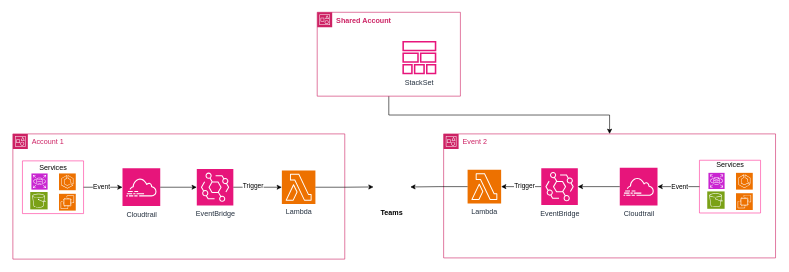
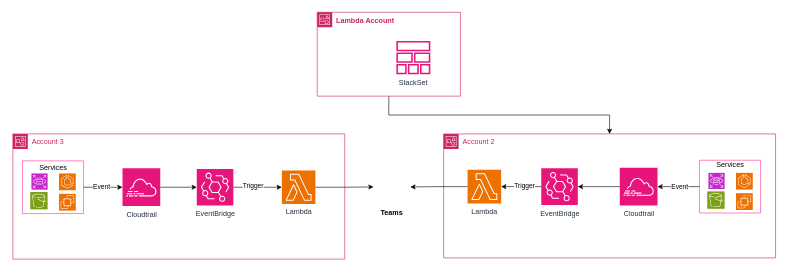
  <mxCell id="0" />
  <mxCell id="1" parent="0" />
  <mxCell id="2" value="Teams" style="shape=image;verticalLabelPosition=bottom;labelBackgroundColor=default;verticalAlign=top;aspect=fixed;imageAspect=0;image=https://upload.wikimedia.org/wikipedia/commons/thumb/c/c9/Microsoft_Office_Teams_%282018%E2%80%93present%29.svg/2203px-Microsoft_Office_Teams_%282018%E2%80%93present%29.svg.png;fontStyle=1" parent="1" vertex="1"><mxGeometry x="622" y="283" width="61.42" height="57.12" as="geometry" /></mxCell>
- <mxCell id="3" value="&lt;div&gt;Account 1&lt;/div&gt;&lt;div&gt;&lt;br&gt;&lt;/div&gt;" style="points=[[0,0],[0.25,0],[0.5,0],[0.75,0],[1,0],[1,0.25],[1,0.5],[1,0.75],[1,1],[0.75,1],[0.5,1],[0.25,1],[0,1],[0,0.75],[0,0.5],[0,0.25]];outlineConnect=0;gradientColor=none;html=1;whiteSpace=wrap;fontSize=12;fontStyle=0;container=1;pointerEvents=0;collapsible=0;recursiveResize=0;shape=mxgraph.aws4.group;grIcon=mxgraph.aws4.group_account;strokeColor=#CD2264;fillColor=none;verticalAlign=top;align=left;spacingLeft=30;fontColor=#CD2264;dashed=0;" parent="1" vertex="1"><mxGeometry x="20" y="223" width="554" height="209" as="geometry" /></mxCell>
+ <mxCell id="3" value="&lt;div&gt;Account 3&lt;/div&gt;&lt;div&gt;&lt;br&gt;&lt;/div&gt;" style="points=[[0,0],[0.25,0],[0.5,0],[0.75,0],[1,0],[1,0.25],[1,0.5],[1,0.75],[1,1],[0.75,1],[0.5,1],[0.25,1],[0,1],[0,0.75],[0,0.5],[0,0.25]];outlineConnect=0;gradientColor=none;html=1;whiteSpace=wrap;fontSize=12;fontStyle=0;container=1;pointerEvents=0;collapsible=0;recursiveResize=0;shape=mxgraph.aws4.group;grIcon=mxgraph.aws4.group_account;strokeColor=#CD2264;fillColor=none;verticalAlign=top;align=left;spacingLeft=30;fontColor=#CD2264;dashed=0;" parent="1" vertex="1"><mxGeometry x="20" y="223" width="554" height="209" as="geometry" /></mxCell>
  <mxCell id="4" value="&lt;div&gt;EventBridge&lt;/div&gt;" style="sketch=0;points=[[0,0,0],[0.25,0,0],[0.5,0,0],[0.75,0,0],[1,0,0],[0,1,0],[0.25,1,0],[0.5,1,0],[0.75,1,0],[1,1,0],[0,0.25,0],[0,0.5,0],[0,0.75,0],[1,0.25,0],[1,0.5,0],[1,0.75,0]];outlineConnect=0;fontColor=#232F3E;fillColor=#E7157B;strokeColor=#ffffff;dashed=0;verticalLabelPosition=bottom;verticalAlign=top;align=center;html=1;fontSize=12;fontStyle=0;aspect=fixed;shape=mxgraph.aws4.resourceIcon;resIcon=mxgraph.aws4.eventbridge;" parent="3" vertex="1"><mxGeometry x="307" y="58.5" width="61" height="61" as="geometry" /></mxCell>
  <mxCell id="5" value="Cloudtrail" style="sketch=0;points=[[0,0,0],[0.25,0,0],[0.5,0,0],[0.75,0,0],[1,0,0],[0,1,0],[0.25,1,0],[0.5,1,0],[0.75,1,0],[1,1,0],[0,0.25,0],[0,0.5,0],[0,0.75,0],[1,0.25,0],[1,0.5,0],[1,0.75,0]];points=[[0,0,0],[0.25,0,0],[0.5,0,0],[0.75,0,0],[1,0,0],[0,1,0],[0.25,1,0],[0.5,1,0],[0.75,1,0],[1,1,0],[0,0.25,0],[0,0.5,0],[0,0.75,0],[1,0.25,0],[1,0.5,0],[1,0.75,0]];outlineConnect=0;fontColor=#232F3E;fillColor=#E7157B;strokeColor=#ffffff;dashed=0;verticalLabelPosition=bottom;verticalAlign=top;align=center;html=1;fontSize=12;fontStyle=0;aspect=fixed;shape=mxgraph.aws4.resourceIcon;resIcon=mxgraph.aws4.cloudtrail;" parent="3" vertex="1"><mxGeometry x="183" y="57.5" width="63" height="63" as="geometry" /></mxCell>
  <mxCell id="6" value="Lambda" style="sketch=0;points=[[0,0,0],[0.25,0,0],[0.5,0,0],[0.75,0,0],[1,0,0],[0,1,0],[0.25,1,0],[0.5,1,0],[0.75,1,0],[1,1,0],[0,0.25,0],[0,0.5,0],[0,0.75,0],[1,0.25,0],[1,0.5,0],[1,0.75,0]];outlineConnect=0;fontColor=#232F3E;fillColor=#ED7100;strokeColor=#ffffff;dashed=0;verticalLabelPosition=bottom;verticalAlign=top;align=center;html=1;fontSize=12;fontStyle=0;aspect=fixed;shape=mxgraph.aws4.resourceIcon;resIcon=mxgraph.aws4.lambda;" parent="3" vertex="1"><mxGeometry x="449" y="61" width="56" height="56" as="geometry" /></mxCell>
  <mxCell id="7" value="" style="swimlane;startSize=0;strokeColor=#FF3399;" parent="3" vertex="1"><mxGeometry x="16" y="45" width="102" height="88" as="geometry" /></mxCell>
  <mxCell id="8" value="" style="sketch=0;points=[[0,0,0],[0.25,0,0],[0.5,0,0],[0.75,0,0],[1,0,0],[0,1,0],[0.25,1,0],[0.5,1,0],[0.75,1,0],[1,1,0],[0,0.25,0],[0,0.5,0],[0,0.75,0],[1,0.25,0],[1,0.5,0],[1,0.75,0]];outlineConnect=0;fontColor=#232F3E;fillColor=#C925D1;strokeColor=#ffffff;dashed=0;verticalLabelPosition=bottom;verticalAlign=top;align=center;html=1;fontSize=12;fontStyle=0;aspect=fixed;shape=mxgraph.aws4.resourceIcon;resIcon=mxgraph.aws4.rds;" parent="7" vertex="1"><mxGeometry x="15" y="21" width="27" height="27" as="geometry" /></mxCell>
  <mxCell id="9" value="" style="sketch=0;points=[[0,0,0],[0.25,0,0],[0.5,0,0],[0.75,0,0],[1,0,0],[0,1,0],[0.25,1,0],[0.5,1,0],[0.75,1,0],[1,1,0],[0,0.25,0],[0,0.5,0],[0,0.75,0],[1,0.25,0],[1,0.5,0],[1,0.75,0]];outlineConnect=0;fontColor=#232F3E;fillColor=#ED7100;strokeColor=#ffffff;dashed=0;verticalLabelPosition=bottom;verticalAlign=top;align=center;html=1;fontSize=12;fontStyle=0;aspect=fixed;shape=mxgraph.aws4.resourceIcon;resIcon=mxgraph.aws4.ecs;" parent="7" vertex="1"><mxGeometry x="61" y="21" width="28" height="28" as="geometry" /></mxCell>
  <mxCell id="10" value="" style="sketch=0;points=[[0,0,0],[0.25,0,0],[0.5,0,0],[0.75,0,0],[1,0,0],[0,1,0],[0.25,1,0],[0.5,1,0],[0.75,1,0],[1,1,0],[0,0.25,0],[0,0.5,0],[0,0.75,0],[1,0.25,0],[1,0.5,0],[1,0.75,0]];outlineConnect=0;fontColor=#232F3E;fillColor=#ED7100;strokeColor=#ffffff;dashed=0;verticalLabelPosition=bottom;verticalAlign=top;align=center;html=1;fontSize=12;fontStyle=0;aspect=fixed;shape=mxgraph.aws4.resourceIcon;resIcon=mxgraph.aws4.ec2;" parent="7" vertex="1"><mxGeometry x="61" y="55" width="28" height="28" as="geometry" /></mxCell>
  <mxCell id="11" value="" style="sketch=0;points=[[0,0,0],[0.25,0,0],[0.5,0,0],[0.75,0,0],[1,0,0],[0,1,0],[0.25,1,0],[0.5,1,0],[0.75,1,0],[1,1,0],[0,0.25,0],[0,0.5,0],[0,0.75,0],[1,0.25,0],[1,0.5,0],[1,0.75,0]];outlineConnect=0;fontColor=#232F3E;fillColor=#7AA116;strokeColor=#ffffff;dashed=0;verticalLabelPosition=bottom;verticalAlign=top;align=center;html=1;fontSize=12;fontStyle=0;aspect=fixed;shape=mxgraph.aws4.resourceIcon;resIcon=mxgraph.aws4.s3;" parent="7" vertex="1"><mxGeometry x="13" y="52" width="29" height="29" as="geometry" /></mxCell>
  <mxCell id="12" style="edgeStyle=orthogonalEdgeStyle;rounded=0;orthogonalLoop=1;jettySize=auto;html=1;entryX=0;entryY=0.5;entryDx=0;entryDy=0;entryPerimeter=0;" parent="3" source="7" target="5" edge="1"><mxGeometry relative="1" as="geometry" /></mxCell>
  <mxCell id="13" value="Event" style="edgeLabel;html=1;align=center;verticalAlign=middle;resizable=0;points=[];" parent="12" connectable="0" vertex="1"><mxGeometry x="-0.108" y="1" relative="1" as="geometry"><mxPoint as="offset" /></mxGeometry></mxCell>
  <mxCell id="14" style="edgeStyle=orthogonalEdgeStyle;rounded=0;orthogonalLoop=1;jettySize=auto;html=1;entryX=0;entryY=0.5;entryDx=0;entryDy=0;entryPerimeter=0;" parent="3" source="5" target="4" edge="1"><mxGeometry relative="1" as="geometry" /></mxCell>
  <mxCell id="15" style="edgeStyle=orthogonalEdgeStyle;rounded=0;orthogonalLoop=1;jettySize=auto;html=1;entryX=0;entryY=0.5;entryDx=0;entryDy=0;entryPerimeter=0;" parent="3" source="4" target="6" edge="1"><mxGeometry relative="1" as="geometry" /></mxCell>
  <mxCell id="16" value="Trigger" style="edgeLabel;html=1;align=center;verticalAlign=middle;resizable=0;points=[];" parent="15" connectable="0" vertex="1"><mxGeometry x="-0.21" y="3" relative="1" as="geometry"><mxPoint as="offset" /></mxGeometry></mxCell>
- <mxCell id="17" value="Event 2" style="points=[[0,0],[0.25,0],[0.5,0],[0.75,0],[1,0],[1,0.25],[1,0.5],[1,0.75],[1,1],[0.75,1],[0.5,1],[0.25,1],[0,1],[0,0.75],[0,0.5],[0,0.25]];outlineConnect=0;gradientColor=none;html=1;whiteSpace=wrap;fontSize=12;fontStyle=0;container=1;pointerEvents=0;collapsible=0;recursiveResize=0;shape=mxgraph.aws4.group;grIcon=mxgraph.aws4.group_account;strokeColor=#CD2264;fillColor=none;verticalAlign=top;align=left;spacingLeft=30;fontColor=#CD2264;dashed=0;" parent="1" vertex="1"><mxGeometry x="739" y="223" width="554" height="207" as="geometry" /></mxCell>
+ <mxCell id="17" value="Account 2" style="points=[[0,0],[0.25,0],[0.5,0],[0.75,0],[1,0],[1,0.25],[1,0.5],[1,0.75],[1,1],[0.75,1],[0.5,1],[0.25,1],[0,1],[0,0.75],[0,0.5],[0,0.25]];outlineConnect=0;gradientColor=none;html=1;whiteSpace=wrap;fontSize=12;fontStyle=0;container=1;pointerEvents=0;collapsible=0;recursiveResize=0;shape=mxgraph.aws4.group;grIcon=mxgraph.aws4.group_account;strokeColor=#CD2264;fillColor=none;verticalAlign=top;align=left;spacingLeft=30;fontColor=#CD2264;dashed=0;" parent="1" vertex="1"><mxGeometry x="739" y="223" width="554" height="207" as="geometry" /></mxCell>
  <mxCell id="18" style="edgeStyle=orthogonalEdgeStyle;rounded=0;orthogonalLoop=1;jettySize=auto;html=1;" parent="17" source="20" target="27" edge="1"><mxGeometry relative="1" as="geometry" /></mxCell>
  <mxCell id="19" value="Trigger" style="edgeLabel;html=1;align=center;verticalAlign=middle;resizable=0;points=[];" parent="18" connectable="0" vertex="1"><mxGeometry x="-0.134" y="-2" relative="1" as="geometry"><mxPoint as="offset" /></mxGeometry></mxCell>
  <mxCell id="20" value="&lt;div&gt;EventBridge&lt;/div&gt;" style="sketch=0;points=[[0,0,0],[0.25,0,0],[0.5,0,0],[0.75,0,0],[1,0,0],[0,1,0],[0.25,1,0],[0.5,1,0],[0.75,1,0],[1,1,0],[0,0.25,0],[0,0.5,0],[0,0.75,0],[1,0.25,0],[1,0.5,0],[1,0.75,0]];outlineConnect=0;fontColor=#232F3E;fillColor=#E7157B;strokeColor=#ffffff;dashed=0;verticalLabelPosition=bottom;verticalAlign=top;align=center;html=1;fontSize=12;fontStyle=0;aspect=fixed;shape=mxgraph.aws4.resourceIcon;resIcon=mxgraph.aws4.eventbridge;" parent="17" vertex="1"><mxGeometry x="163" y="57.5" width="61" height="61" as="geometry" /></mxCell>
  <mxCell id="21" value="" style="swimlane;startSize=0;strokeColor=#FF3399;" parent="17" vertex="1"><mxGeometry x="427" y="44" width="102" height="88" as="geometry" /></mxCell>
  <mxCell id="22" value="" style="sketch=0;points=[[0,0,0],[0.25,0,0],[0.5,0,0],[0.75,0,0],[1,0,0],[0,1,0],[0.25,1,0],[0.5,1,0],[0.75,1,0],[1,1,0],[0,0.25,0],[0,0.5,0],[0,0.75,0],[1,0.25,0],[1,0.5,0],[1,0.75,0]];outlineConnect=0;fontColor=#232F3E;fillColor=#C925D1;strokeColor=#ffffff;dashed=0;verticalLabelPosition=bottom;verticalAlign=top;align=center;html=1;fontSize=12;fontStyle=0;aspect=fixed;shape=mxgraph.aws4.resourceIcon;resIcon=mxgraph.aws4.rds;" parent="21" vertex="1"><mxGeometry x="15" y="21" width="27" height="27" as="geometry" /></mxCell>
  <mxCell id="23" value="" style="sketch=0;points=[[0,0,0],[0.25,0,0],[0.5,0,0],[0.75,0,0],[1,0,0],[0,1,0],[0.25,1,0],[0.5,1,0],[0.75,1,0],[1,1,0],[0,0.25,0],[0,0.5,0],[0,0.75,0],[1,0.25,0],[1,0.5,0],[1,0.75,0]];outlineConnect=0;fontColor=#232F3E;fillColor=#ED7100;strokeColor=#ffffff;dashed=0;verticalLabelPosition=bottom;verticalAlign=top;align=center;html=1;fontSize=12;fontStyle=0;aspect=fixed;shape=mxgraph.aws4.resourceIcon;resIcon=mxgraph.aws4.ecs;" parent="21" vertex="1"><mxGeometry x="61" y="21" width="28" height="28" as="geometry" /></mxCell>
  <mxCell id="24" value="" style="sketch=0;points=[[0,0,0],[0.25,0,0],[0.5,0,0],[0.75,0,0],[1,0,0],[0,1,0],[0.25,1,0],[0.5,1,0],[0.75,1,0],[1,1,0],[0,0.25,0],[0,0.5,0],[0,0.75,0],[1,0.25,0],[1,0.5,0],[1,0.75,0]];outlineConnect=0;fontColor=#232F3E;fillColor=#ED7100;strokeColor=#ffffff;dashed=0;verticalLabelPosition=bottom;verticalAlign=top;align=center;html=1;fontSize=12;fontStyle=0;aspect=fixed;shape=mxgraph.aws4.resourceIcon;resIcon=mxgraph.aws4.ec2;" parent="21" vertex="1"><mxGeometry x="61" y="55" width="28" height="28" as="geometry" /></mxCell>
  <mxCell id="25" value="" style="sketch=0;points=[[0,0,0],[0.25,0,0],[0.5,0,0],[0.75,0,0],[1,0,0],[0,1,0],[0.25,1,0],[0.5,1,0],[0.75,1,0],[1,1,0],[0,0.25,0],[0,0.5,0],[0,0.75,0],[1,0.25,0],[1,0.5,0],[1,0.75,0]];outlineConnect=0;fontColor=#232F3E;fillColor=#7AA116;strokeColor=#ffffff;dashed=0;verticalLabelPosition=bottom;verticalAlign=top;align=center;html=1;fontSize=12;fontStyle=0;aspect=fixed;shape=mxgraph.aws4.resourceIcon;resIcon=mxgraph.aws4.s3;" parent="21" vertex="1"><mxGeometry x="13" y="52" width="29" height="29" as="geometry" /></mxCell>
  <mxCell id="26" value="Services" style="text;html=1;align=center;verticalAlign=middle;resizable=0;points=[];autosize=1;strokeColor=none;fillColor=none;" parent="21" vertex="1"><mxGeometry x="19" y="-5" width="64" height="26" as="geometry" /></mxCell>
  <mxCell id="27" value="Lambda" style="sketch=0;points=[[0,0,0],[0.25,0,0],[0.5,0,0],[0.75,0,0],[1,0,0],[0,1,0],[0.25,1,0],[0.5,1,0],[0.75,1,0],[1,1,0],[0,0.25,0],[0,0.5,0],[0,0.75,0],[1,0.25,0],[1,0.5,0],[1,0.75,0]];outlineConnect=0;fontColor=#232F3E;fillColor=#ED7100;strokeColor=#ffffff;dashed=0;verticalLabelPosition=bottom;verticalAlign=top;align=center;html=1;fontSize=12;fontStyle=0;aspect=fixed;shape=mxgraph.aws4.resourceIcon;resIcon=mxgraph.aws4.lambda;" parent="17" vertex="1"><mxGeometry x="40" y="60" width="56" height="56" as="geometry" /></mxCell>
  <mxCell id="28" value="Cloudtrail" style="sketch=0;points=[[0,0,0],[0.25,0,0],[0.5,0,0],[0.75,0,0],[1,0,0],[0,1,0],[0.25,1,0],[0.5,1,0],[0.75,1,0],[1,1,0],[0,0.25,0],[0,0.5,0],[0,0.75,0],[1,0.25,0],[1,0.5,0],[1,0.75,0]];points=[[0,0,0],[0.25,0,0],[0.5,0,0],[0.75,0,0],[1,0,0],[0,1,0],[0.25,1,0],[0.5,1,0],[0.75,1,0],[1,1,0],[0,0.25,0],[0,0.5,0],[0,0.75,0],[1,0.25,0],[1,0.5,0],[1,0.75,0]];outlineConnect=0;fontColor=#232F3E;fillColor=#E7157B;strokeColor=#ffffff;dashed=0;verticalLabelPosition=bottom;verticalAlign=top;align=center;html=1;fontSize=12;fontStyle=0;aspect=fixed;shape=mxgraph.aws4.resourceIcon;resIcon=mxgraph.aws4.cloudtrail;" parent="17" vertex="1"><mxGeometry x="294" y="56.5" width="63" height="63" as="geometry" /></mxCell>
  <mxCell id="29" style="edgeStyle=orthogonalEdgeStyle;rounded=0;orthogonalLoop=1;jettySize=auto;html=1;entryX=1;entryY=0.5;entryDx=0;entryDy=0;entryPerimeter=0;" parent="17" source="21" target="28" edge="1"><mxGeometry relative="1" as="geometry" /></mxCell>
  <mxCell id="30" value="Event" style="edgeLabel;html=1;align=center;verticalAlign=middle;resizable=0;points=[];" parent="29" connectable="0" vertex="1"><mxGeometry x="-0.029" y="-1" relative="1" as="geometry"><mxPoint as="offset" /></mxGeometry></mxCell>
  <mxCell id="31" style="edgeStyle=orthogonalEdgeStyle;rounded=0;orthogonalLoop=1;jettySize=auto;html=1;entryX=1;entryY=0.5;entryDx=0;entryDy=0;entryPerimeter=0;" parent="17" source="28" target="20" edge="1"><mxGeometry relative="1" as="geometry" /></mxCell>
  <mxCell id="32" style="edgeStyle=orthogonalEdgeStyle;rounded=0;orthogonalLoop=1;jettySize=auto;html=1;" parent="1" source="33" target="17" edge="1"><mxGeometry relative="1" as="geometry" /></mxCell>
- <mxCell id="33" value="&lt;b&gt;Shared Account&amp;nbsp;&lt;/b&gt;" style="points=[[0,0],[0.25,0],[0.5,0],[0.75,0],[1,0],[1,0.25],[1,0.5],[1,0.75],[1,1],[0.75,1],[0.5,1],[0.25,1],[0,1],[0,0.75],[0,0.5],[0,0.25]];outlineConnect=0;gradientColor=none;html=1;whiteSpace=wrap;fontSize=12;fontStyle=0;container=1;pointerEvents=0;collapsible=0;recursiveResize=0;shape=mxgraph.aws4.group;grIcon=mxgraph.aws4.group_account;strokeColor=#CD2264;fillColor=none;verticalAlign=top;align=left;spacingLeft=30;fontColor=#CD2264;dashed=0;" parent="1" vertex="1"><mxGeometry x="528" y="20" width="239" height="140" as="geometry" /></mxCell>
- <mxCell id="34" value="StackSet" style="sketch=0;outlineConnect=0;fontColor=#232F3E;gradientColor=none;fillColor=#E7157B;strokeColor=none;dashed=0;verticalLabelPosition=bottom;verticalAlign=top;align=center;html=1;fontSize=12;fontStyle=0;aspect=fixed;pointerEvents=1;shape=mxgraph.aws4.stack;" parent="33" vertex="1"><mxGeometry x="142" y="48" width="56.96" height="55.5" as="geometry" /></mxCell>
+ <mxCell id="33" value="&lt;b&gt;Lambda Account&amp;nbsp;&lt;/b&gt;" style="points=[[0,0],[0.25,0],[0.5,0],[0.75,0],[1,0],[1,0.25],[1,0.5],[1,0.75],[1,1],[0.75,1],[0.5,1],[0.25,1],[0,1],[0,0.75],[0,0.5],[0,0.25]];outlineConnect=0;gradientColor=none;html=1;whiteSpace=wrap;fontSize=12;fontStyle=0;container=1;pointerEvents=0;collapsible=0;recursiveResize=0;shape=mxgraph.aws4.group;grIcon=mxgraph.aws4.group_account;strokeColor=#CD2264;fillColor=none;verticalAlign=top;align=left;spacingLeft=30;fontColor=#CD2264;dashed=0;" parent="1" vertex="1"><mxGeometry x="528" y="20" width="239" height="140" as="geometry" /></mxCell>
+ <mxCell id="34" value="StackSet" style="sketch=0;outlineConnect=0;fontColor=#232F3E;gradientColor=none;fillColor=#E7157B;strokeColor=none;dashed=0;verticalLabelPosition=bottom;verticalAlign=top;align=center;html=1;fontSize=12;fontStyle=0;aspect=fixed;pointerEvents=1;shape=mxgraph.aws4.stack;" parent="33" vertex="1"><mxGeometry x="132" y="48" width="56.96" height="55.5" as="geometry" /></mxCell>
  <mxCell id="35" value="Services" style="text;html=1;align=center;verticalAlign=middle;resizable=0;points=[];autosize=1;strokeColor=none;fillColor=none;" parent="1" vertex="1"><mxGeometry x="55" y="266" width="64" height="26" as="geometry" /></mxCell>
  <mxCell id="36" style="edgeStyle=orthogonalEdgeStyle;rounded=0;orthogonalLoop=1;jettySize=auto;html=1;entryX=0;entryY=0.5;entryDx=0;entryDy=0;" parent="1" source="6" target="2" edge="1"><mxGeometry relative="1" as="geometry" /></mxCell>
  <mxCell id="37" style="edgeStyle=orthogonalEdgeStyle;rounded=0;orthogonalLoop=1;jettySize=auto;html=1;" parent="1" source="27" target="2" edge="1"><mxGeometry relative="1" as="geometry" /></mxCell>
